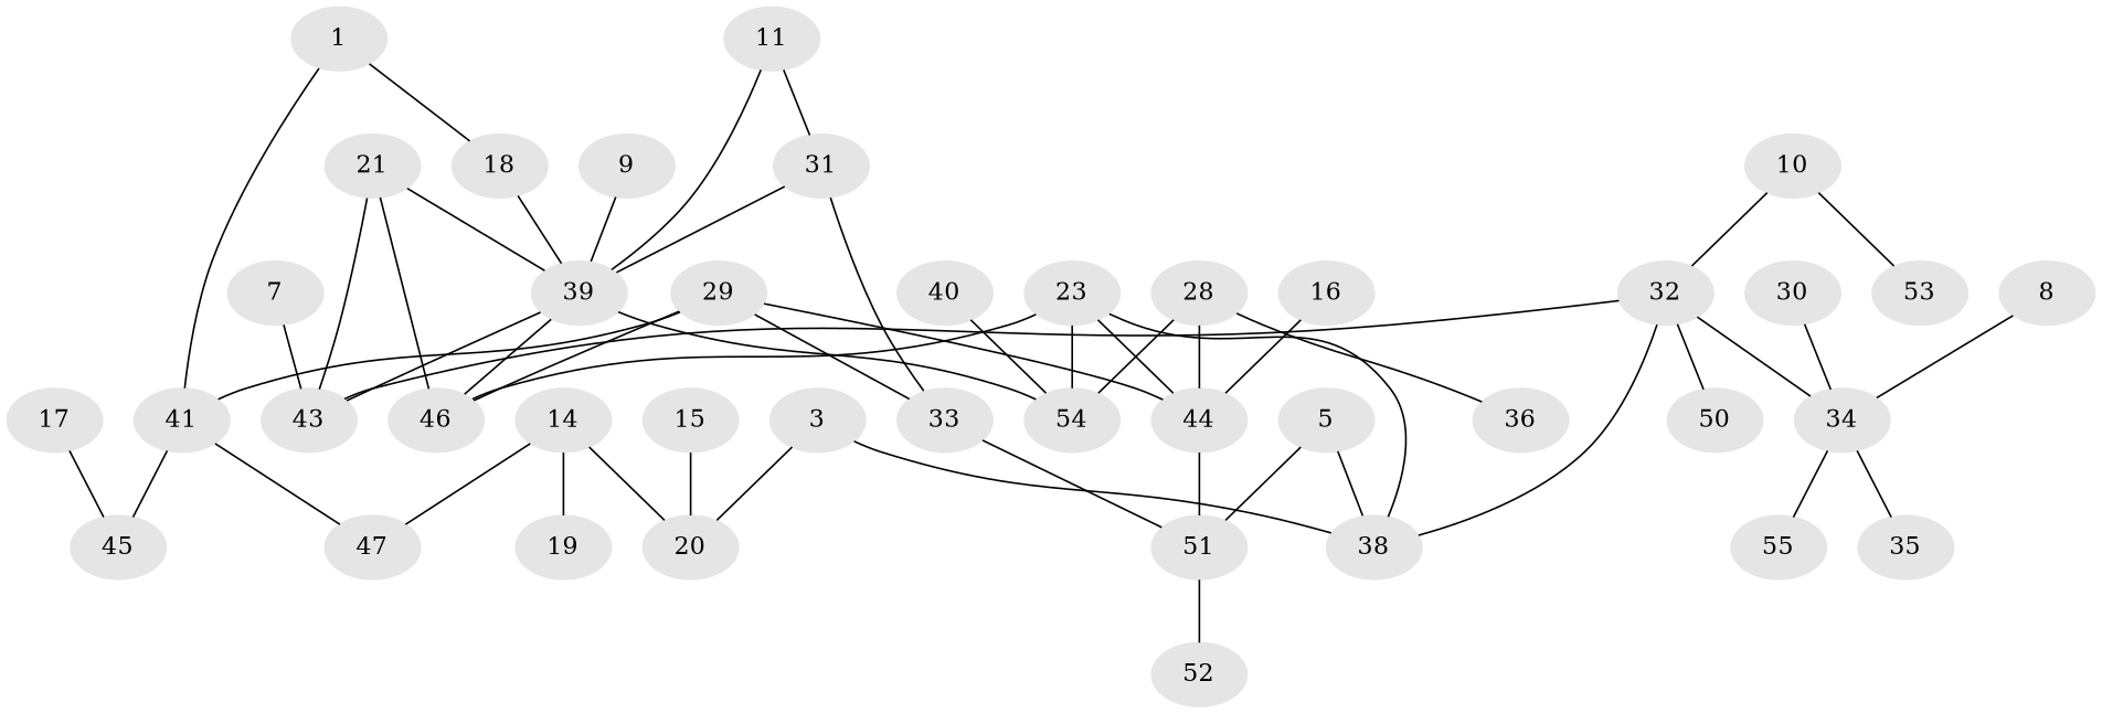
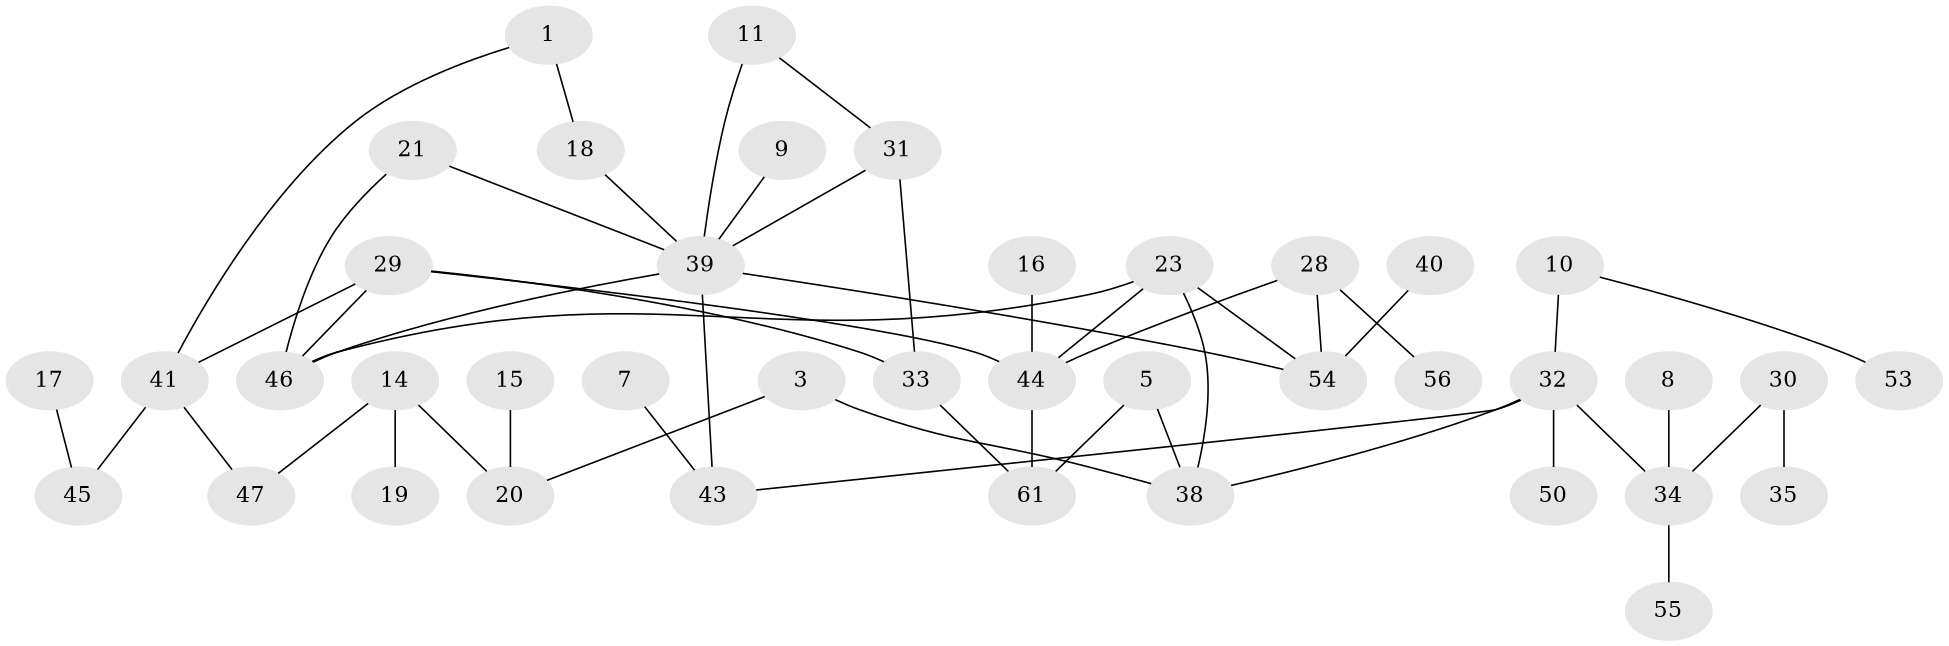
  graph {
    node [color=gray90 style=filled]
    edge [weight=1.0]
    1
    18
    41
    39
    47
    45
    3
    20
    38
    5
-   51
-   52
+   51 [label=61]
    7
    43
    8
    34
    55
    9
    46
    54
    10
    32
    53
    50
    11
    31
    n27 [label=16]
    44
    14
    19
    15
    17
    33
    21
    23
    28
-   36
+   36 [label=56]
    29
    30
    35
    40
    1 -- 18
    1 -- 41
    18 -- 39
    41 -- 47
    41 -- 45
    39 -- 43
    39 -- 46
    39 -- 54
    3 -- 20
    3 -- 38
    5 -- 38
    5 -- 51
-   51 -- 52
    7 -- 43
    8 -- 34
    34 -- 55
    9 -- 39
    10 -- 32
    10 -- 53
    32 -- 38
    32 -- 43
    32 -- 34
    32 -- 50
    11 -- 39
    11 -- 31
    31 -- 39
    31 -- 33
    n27 -- 44
    44 -- 51
    14 -- 47
    14 -- 20
    14 -- 19
    15 -- 20
    17 -- 45
    33 -- 51
    21 -- 39
-   21 -- 43
    21 -- 46
    23 -- 38
    23 -- 46
    23 -- 54
    23 -- 44
    28 -- 54
    28 -- 44
    28 -- 36
    29 -- 41
    29 -- 46
    29 -- 44
    29 -- 33
    30 -- 34
-   34 -- 35
+   30 -- 35
    40 -- 54
  }
